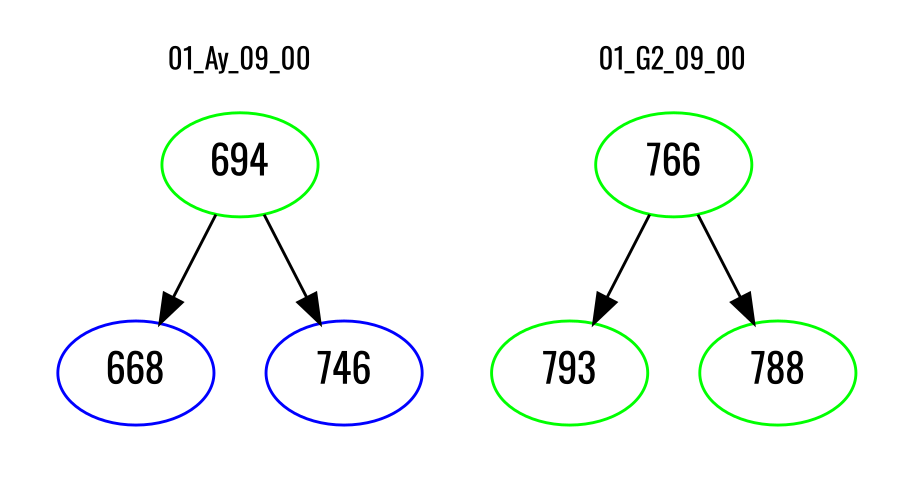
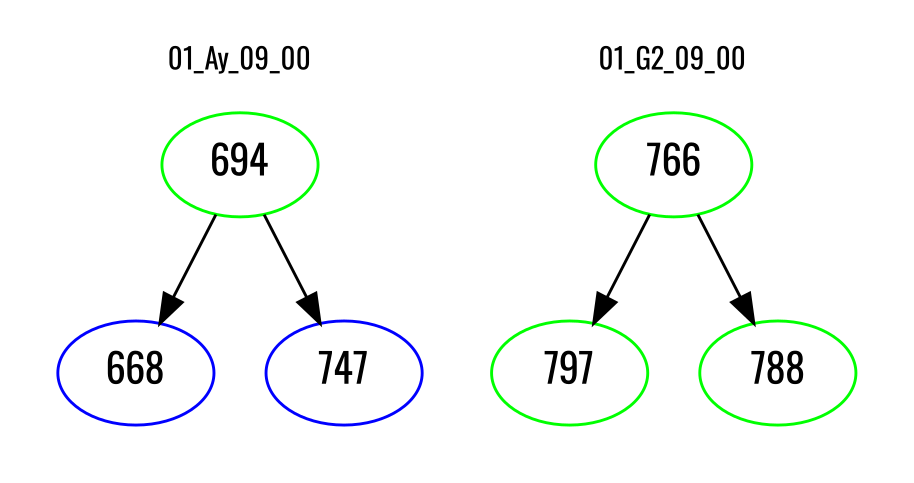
  digraph {
    fontname=Oswald
    node [color=green fontname=Oswald]
    edge [color=black fontname=Oswald]
    n1 [label=694]
    n2 [color=blue label=668]
-   n3 [color=blue label=746]
+   n3 [color=blue label=747]
    n4 [label=766]
-   n5 [label=793]
+   n5 [label=797]
    n6 [label=788]
    subgraph cluster_1 {
      color=white
      fontsize=10
      label="01_Ay_09_00"
      n1
      n2
      n3
    }
    subgraph cluster_2 {
      color=white
      fontsize=10
      label="01_G2_09_00"
      n4
      n5
      n6
    }
    n1 -> n2
    n1 -> n3
    n4 -> n5
    n4 -> n6
  }
